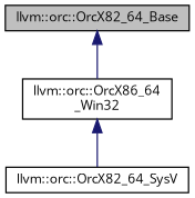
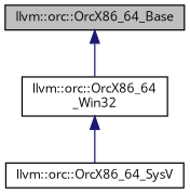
  digraph {
    fontname="Open Sans"
    node [color=black fontname="Open Sans" fontsize=10 shape=box]
    edge [color=midnightblue dir=back fontname="Open Sans" fontsize=10 labelfontname=Helvetica labelfontsize=10 style=solid]
-   n1 [fillcolor=grey75 fontcolor=black height=0.2 label="llvm::orc::OrcX82_64_Base" style=filled width=0.4]
+   n1 [fillcolor=grey75 fontcolor=black height=0.2 label="llvm::orc::OrcX86_64_Base" style=filled width=0.4]
    n2 [height=0.2 label="llvm::orc::OrcX86_64\l_Win32" width=0.4]
-   n3 [height=0.2 label="llvm::orc::OrcX82_64_SysV" width=0.4]
+   n3 [height=0.2 label="llvm::orc::OrcX86_64_SysV" width=0.4]
    n1 -> n2
    n2 -> n3
  }
